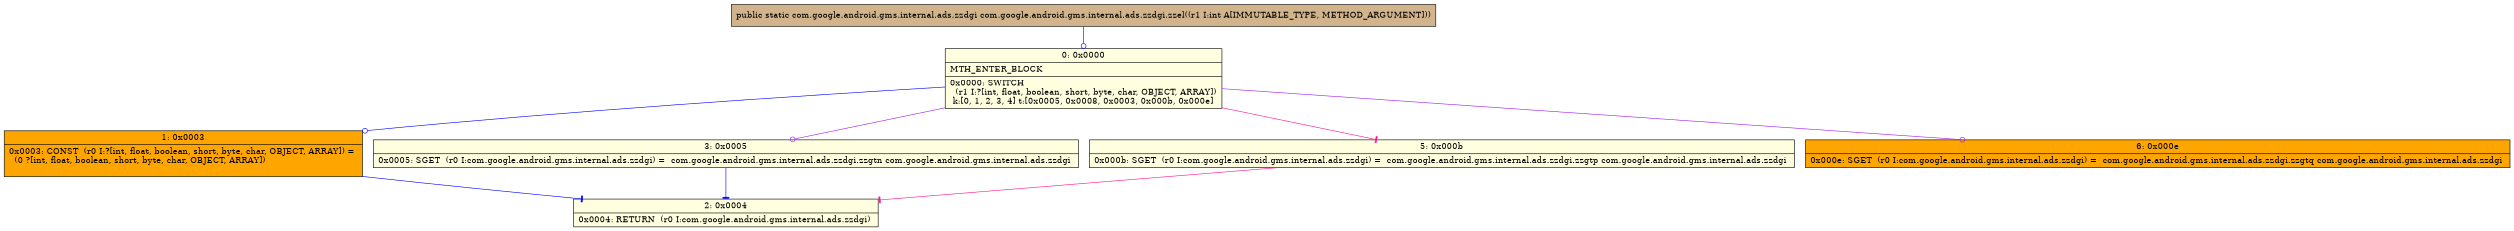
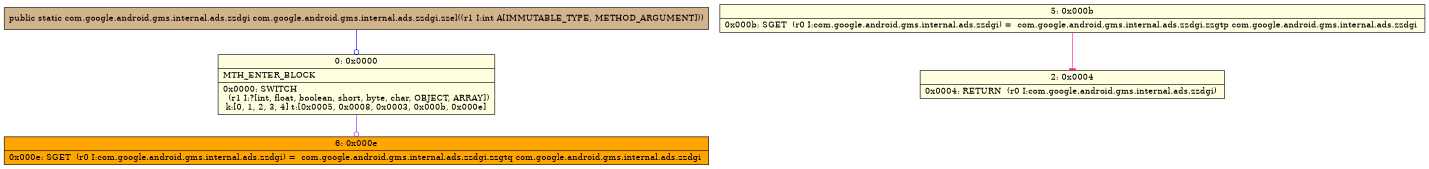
  digraph {
    node [fillcolor=lightyellow shape=record style=filled]
    edge [arrowhead=odot color=blue]
    n1 [label="{0\:\ 0x0000|MTH_ENTER_BLOCK\l|0x0000: SWITCH  \l  (r1 I:?[int, float, boolean, short, byte, char, OBJECT, ARRAY])\l k:[0, 1, 2, 3, 4] t:[0x0005, 0x0008, 0x0003, 0x000b, 0x000e] \l}"]
-   n2 [fillcolor=orange label="{1\:\ 0x0003|0x0003: CONST  (r0 I:?[int, float, boolean, short, byte, char, OBJECT, ARRAY]) = \l  (0 ?[int, float, boolean, short, byte, char, OBJECT, ARRAY])\l \l}"]
-   n3 [label="{3\:\ 0x0005|0x0005: SGET  (r0 I:com.google.android.gms.internal.ads.zzdgi) =  com.google.android.gms.internal.ads.zzdgi.zzgtn com.google.android.gms.internal.ads.zzdgi \l}"]
    n4 [label="{5\:\ 0x000b|0x000b: SGET  (r0 I:com.google.android.gms.internal.ads.zzdgi) =  com.google.android.gms.internal.ads.zzdgi.zzgtp com.google.android.gms.internal.ads.zzdgi \l}"]
    n5 [fillcolor=orange label="{6\:\ 0x000e|0x000e: SGET  (r0 I:com.google.android.gms.internal.ads.zzdgi) =  com.google.android.gms.internal.ads.zzdgi.zzgtq com.google.android.gms.internal.ads.zzdgi \l}"]
    n6 [label="{2\:\ 0x0004|0x0004: RETURN  (r0 I:com.google.android.gms.internal.ads.zzdgi) \l}"]
    n7 [fillcolor=tan label="{public static com.google.android.gms.internal.ads.zzdgi com.google.android.gms.internal.ads.zzdgi.zzel((r1 I:int A[IMMUTABLE_TYPE, METHOD_ARGUMENT])) }"]
-   n1 -> n2
-   n1 -> n3 [color=purple]
-   n1 -> n4 [arrowhead=tee color=deeppink]
    n1 -> n5 [color=purple]
-   n2 -> n6 [arrowhead=tee]
-   n3 -> n6 [arrowhead=tee]
    n4 -> n6 [arrowhead=tee color=deeppink]
    n7 -> n1
  }
